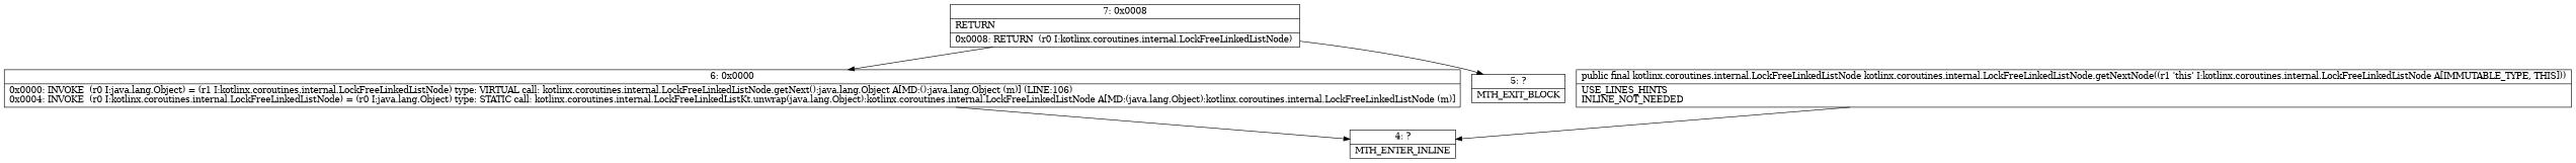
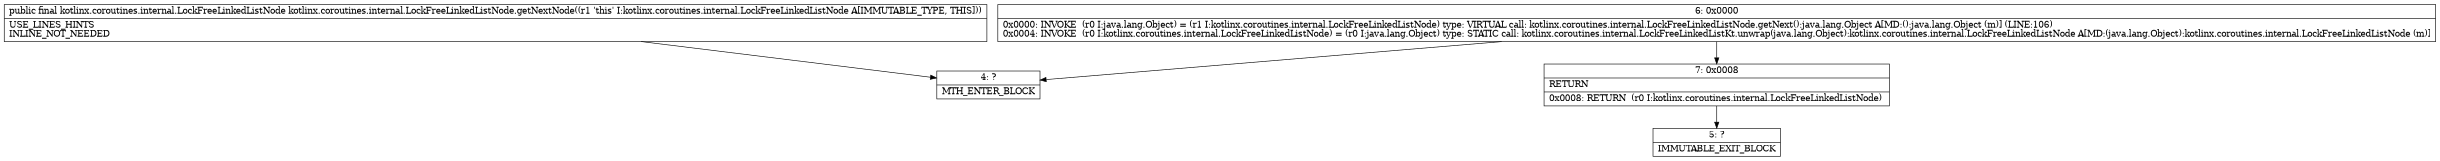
  digraph {
    node [shape=record]
-   n1 [label="{4\:\ ?|MTH_ENTER_INLINE\l}"]
+   n1 [label="{4\:\ ?|MTH_ENTER_BLOCK\l}"]
    n2 [label="{6\:\ 0x0000|0x0000: INVOKE  (r0 I:java.lang.Object) = (r1 I:kotlinx.coroutines.internal.LockFreeLinkedListNode) type: VIRTUAL call: kotlinx.coroutines.internal.LockFreeLinkedListNode.getNext():java.lang.Object A[MD:():java.lang.Object (m)] (LINE:106)\l0x0004: INVOKE  (r0 I:kotlinx.coroutines.internal.LockFreeLinkedListNode) = (r0 I:java.lang.Object) type: STATIC call: kotlinx.coroutines.internal.LockFreeLinkedListKt.unwrap(java.lang.Object):kotlinx.coroutines.internal.LockFreeLinkedListNode A[MD:(java.lang.Object):kotlinx.coroutines.internal.LockFreeLinkedListNode (m)]\l}"]
    n3 [label="{7\:\ 0x0008|RETURN\l|0x0008: RETURN  (r0 I:kotlinx.coroutines.internal.LockFreeLinkedListNode) \l}"]
-   n4 [label="{5\:\ ?|MTH_EXIT_BLOCK\l}"]
+   n4 [label="{5\:\ ?|IMMUTABLE_EXIT_BLOCK\l}"]
    n5 [label="{public final kotlinx.coroutines.internal.LockFreeLinkedListNode kotlinx.coroutines.internal.LockFreeLinkedListNode.getNextNode((r1 'this' I:kotlinx.coroutines.internal.LockFreeLinkedListNode A[IMMUTABLE_TYPE, THIS]))  | USE_LINES_HINTS\lINLINE_NOT_NEEDED\l}"]
    n2 -> n1
-   n3 -> n2
+   n2 -> n3
    n3 -> n4
    n5 -> n1
  }
